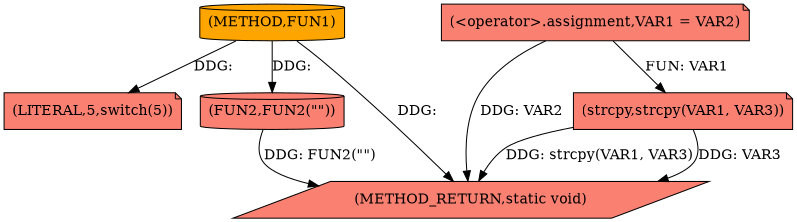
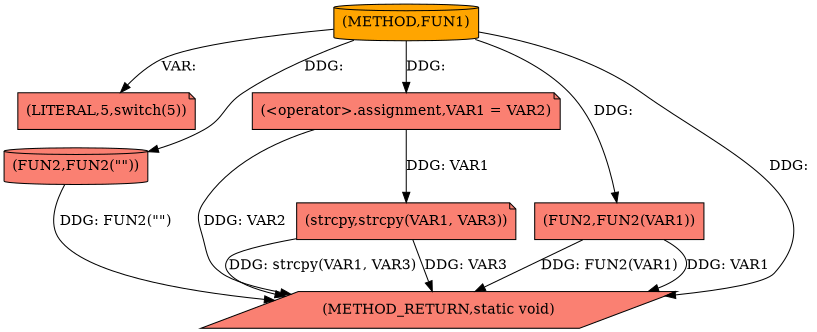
  digraph {
    node [fillcolor=salmon shape=note style=filled]
    n1 [fillcolor=orange label="(METHOD,FUN1)" shape=cylinder]
    n2 [label="(LITERAL,5,switch(5))"]
    n3 [label="(FUN2,FUN2(\"\"))" shape=cylinder]
    n4 [label="(<operator>.assignment,VAR1 = VAR2)"]
+   n5 [label="(FUN2,FUN2(VAR1))" shape=box]
    n6 [label="(METHOD_RETURN,static void)" shape=parallelogram]
    n7 [label="(strcpy,strcpy(VAR1, VAR3))"]
-   n1 -> n2 [label="DDG: "]
+   n1 -> n2 [label="VAR: "]
    n1 -> n3 [label="DDG: "]
+   n1 -> n4 [label="DDG: "]
+   n1 -> n5 [label="DDG: "]
    n1 -> n6 [label="DDG: "]
    n3 -> n6 [label="DDG: FUN2(\"\")"]
    n4 -> n6 [label="DDG: VAR2"]
-   n4 -> n7 [label="FUN: VAR1"]
+   n4 -> n7 [label="DDG: VAR1"]
+   n5 -> n6 [label="DDG: FUN2(VAR1)"]
+   n5 -> n6 [label="DDG: VAR1"]
    n7 -> n6 [label="DDG: strcpy(VAR1, VAR3)"]
    n7 -> n6 [label="DDG: VAR3"]
  }
